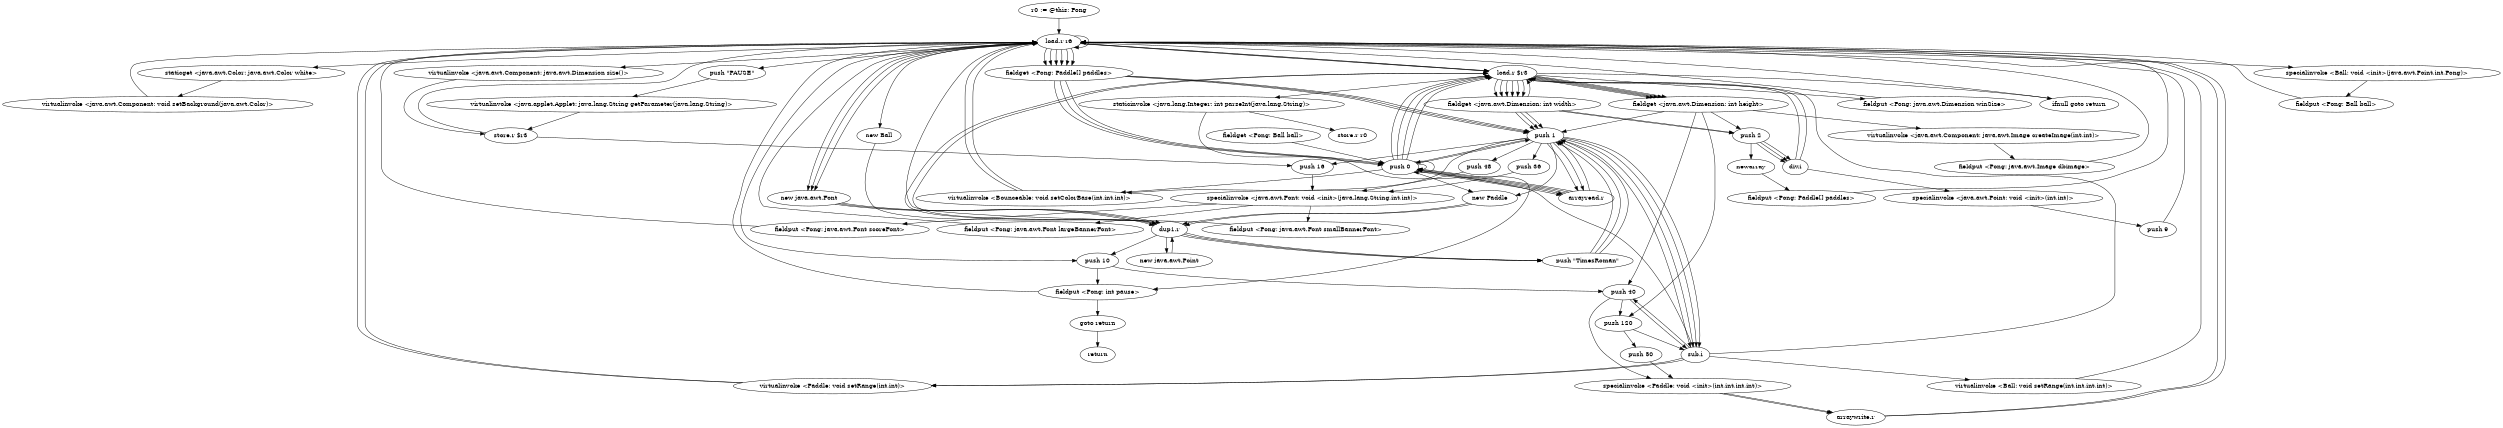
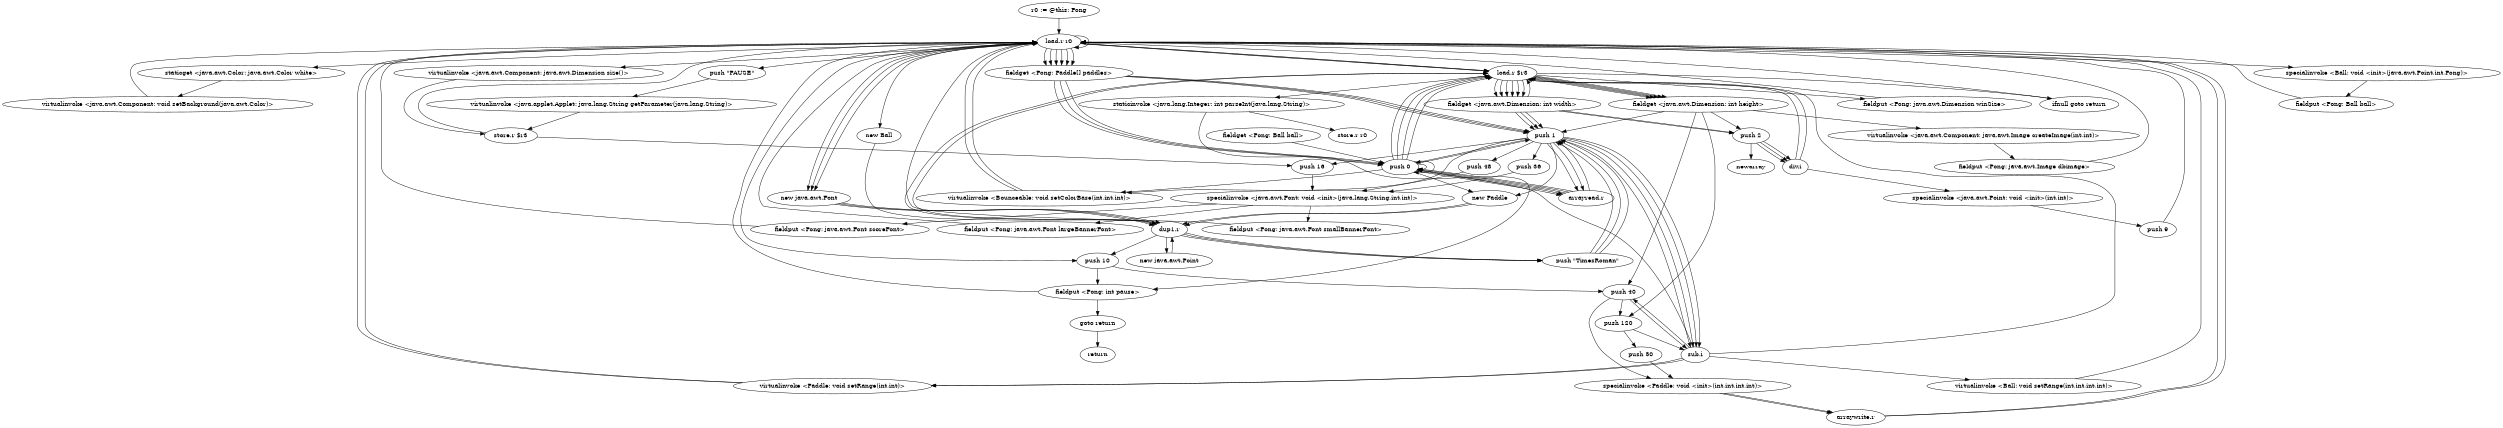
  digraph {
    "r0 := @this: Pong"
-   "load.r r0" [label="load.r r6"]
+   "load.r r0"
    "staticget <java.awt.Color: java.awt.Color white>"
    "virtualinvoke <java.awt.Component: java.awt.Dimension size()>"
    "load.r $r3"
    "fieldget <Pong: Paddle[] paddles>"
    "push 10"
    "new Ball"
    "specialinvoke <Ball: void <init>(java.awt.Point,int,Pong)>"
    "new java.awt.Font"
    "push \"PAUSE\""
    "virtualinvoke <java.awt.Component: void setBackground(java.awt.Color)>"
    "store.r $r3"
    "fieldput <Pong: java.awt.Dimension winSize>"
    "fieldget <java.awt.Dimension: int width>"
    "fieldget <java.awt.Dimension: int height>"
    "ifnull goto return"
    "staticinvoke <java.lang.Integer: int parseInt(java.lang.String)>"
    "push 2"
    newarray
    "div.i"
    "push 0"
    "push 1"
    "push 40"
    "fieldput <Pong: int pause>"
    "dup1.r"
    "fieldput <Pong: Ball ball>"
    "fieldget <Pong: Ball ball>"
    "virtualinvoke <java.applet.Applet: java.lang.String getParameter(java.lang.String)>"
    "push 16"
    "push 120"
    "virtualinvoke <java.awt.Component: java.awt.Image createImage(int,int)>"
    "store.r r0"
-   "fieldput <Pong: Paddle[] paddles>"
    "specialinvoke <java.awt.Point: void <init>(int,int)>"
    "new Paddle"
    "arrayread.r"
    "virtualinvoke <Bounceable: void setColorBase(int,int,int)>"
    "sub.i"
    "push 36"
    "push 48"
    "new java.awt.Point"
    "push \"TimesRoman\""
    "specialinvoke <Paddle: void <init>(int,int,int,int)>"
    "goto return"
    "push 50"
    "arraywrite.r"
    "virtualinvoke <Paddle: void setRange(int,int)>"
    "virtualinvoke <Ball: void setRange(int,int,int,int)>"
    "specialinvoke <java.awt.Font: void <init>(java.lang.String,int,int)>"
    "push 9"
    "fieldput <Pong: java.awt.Image dbimage>"
    return
    "fieldput <Pong: java.awt.Font scoreFont>"
    "fieldput <Pong: java.awt.Font largeBannerFont>"
    "fieldput <Pong: java.awt.Font smallBannerFont>"
    "r0 := @this: Pong" -> "load.r r0"
    "load.r r0" -> "load.r r0"
    "load.r r0" -> "staticget <java.awt.Color: java.awt.Color white>"
    "load.r r0" -> "virtualinvoke <java.awt.Component: java.awt.Dimension size()>"
    "load.r r0" -> "load.r $r3"
    "load.r r0" -> "load.r $r3"
    "load.r r0" -> "load.r $r3"
    "load.r r0" -> "fieldget <Pong: Paddle[] paddles>"
    "load.r r0" -> "fieldget <Pong: Paddle[] paddles>"
    "load.r r0" -> "fieldget <Pong: Paddle[] paddles>"
    "load.r r0" -> "fieldget <Pong: Paddle[] paddles>"
    "load.r r0" -> "fieldget <Pong: Paddle[] paddles>"
    "load.r r0" -> "fieldget <Pong: Paddle[] paddles>"
    "load.r r0" -> "push 10"
    "load.r r0" -> "new Ball"
    "load.r r0" -> "specialinvoke <Ball: void <init>(java.awt.Point,int,Pong)>"
    "load.r r0" -> "new java.awt.Font"
    "load.r r0" -> "new java.awt.Font"
    "load.r r0" -> "new java.awt.Font"
    "load.r r0" -> "push \"PAUSE\""
    "staticget <java.awt.Color: java.awt.Color white>" -> "virtualinvoke <java.awt.Component: void setBackground(java.awt.Color)>"
    "virtualinvoke <java.awt.Component: java.awt.Dimension size()>" -> "store.r $r3"
    "load.r $r3" -> "fieldput <Pong: java.awt.Dimension winSize>"
    "load.r $r3" -> "fieldget <java.awt.Dimension: int width>"
    "load.r $r3" -> "fieldget <java.awt.Dimension: int width>"
    "load.r $r3" -> "fieldget <java.awt.Dimension: int width>"
    "load.r $r3" -> "fieldget <java.awt.Dimension: int width>"
    "load.r $r3" -> "fieldget <java.awt.Dimension: int width>"
    "load.r $r3" -> "fieldget <java.awt.Dimension: int width>"
    "load.r $r3" -> "fieldget <java.awt.Dimension: int height>"
    "load.r $r3" -> "fieldget <java.awt.Dimension: int height>"
    "load.r $r3" -> "fieldget <java.awt.Dimension: int height>"
    "load.r $r3" -> "fieldget <java.awt.Dimension: int height>"
    "load.r $r3" -> "fieldget <java.awt.Dimension: int height>"
    "load.r $r3" -> "ifnull goto return"
    "load.r $r3" -> "staticinvoke <java.lang.Integer: int parseInt(java.lang.String)>"
    "fieldget <Pong: Paddle[] paddles>" -> "push 0"
    "fieldget <Pong: Paddle[] paddles>" -> "push 0"
    "fieldget <Pong: Paddle[] paddles>" -> "push 0"
    "fieldget <Pong: Paddle[] paddles>" -> "push 1"
    "fieldget <Pong: Paddle[] paddles>" -> "push 1"
    "fieldget <Pong: Paddle[] paddles>" -> "push 1"
    "push 10" -> "push 40"
    "push 10" -> "fieldput <Pong: int pause>"
    "new Ball" -> "dup1.r"
    "specialinvoke <Ball: void <init>(java.awt.Point,int,Pong)>" -> "fieldput <Pong: Ball ball>"
    "new java.awt.Font" -> "dup1.r"
    "new java.awt.Font" -> "dup1.r"
    "new java.awt.Font" -> "dup1.r"
    "push \"PAUSE\"" -> "virtualinvoke <java.applet.Applet: java.lang.String getParameter(java.lang.String)>"
    "virtualinvoke <java.awt.Component: void setBackground(java.awt.Color)>" -> "load.r r0"
    "store.r $r3" -> "load.r r0"
    "store.r $r3" -> "push 16"
    "fieldput <Pong: java.awt.Dimension winSize>" -> "load.r r0"
    "fieldget <java.awt.Dimension: int width>" -> "load.r $r3"
    "fieldget <java.awt.Dimension: int width>" -> "push 2"
    "fieldget <java.awt.Dimension: int width>" -> "push 2"
    "fieldget <java.awt.Dimension: int width>" -> "push 1"
    "fieldget <java.awt.Dimension: int width>" -> "push 1"
    "fieldget <java.awt.Dimension: int width>" -> "push 1"
    "fieldget <java.awt.Dimension: int height>" -> "push 2"
    "fieldget <java.awt.Dimension: int height>" -> "push 1"
    "fieldget <java.awt.Dimension: int height>" -> "push 40"
    "fieldget <java.awt.Dimension: int height>" -> "push 120"
    "fieldget <java.awt.Dimension: int height>" -> "virtualinvoke <java.awt.Component: java.awt.Image createImage(int,int)>"
    "ifnull goto return" -> "load.r r0"
    "staticinvoke <java.lang.Integer: int parseInt(java.lang.String)>" -> "fieldput <Pong: int pause>"
    "staticinvoke <java.lang.Integer: int parseInt(java.lang.String)>" -> "store.r r0"
    "push 2" -> newarray
    "push 2" -> "div.i"
    "push 2" -> "div.i"
    "push 2" -> "div.i"
-   newarray -> "fieldput <Pong: Paddle[] paddles>"
    "div.i" -> "load.r $r3"
    "div.i" -> "load.r $r3"
    "div.i" -> "specialinvoke <java.awt.Point: void <init>(int,int)>"
    "push 0" -> "load.r $r3"
    "push 0" -> "load.r $r3"
    "push 0" -> "load.r $r3"
    "push 0" -> "load.r $r3"
    "push 0" -> "push 0"
    "push 0" -> "push 0"
    "push 0" -> "push 1"
    "push 0" -> "new Paddle"
    "push 0" -> "arrayread.r"
    "push 0" -> "arrayread.r"
    "push 0" -> "virtualinvoke <Bounceable: void setColorBase(int,int,int)>"
    "push 1" -> "push 0"
    "push 1" -> "push 16"
    "push 1" -> "new Paddle"
    "push 1" -> "arrayread.r"
    "push 1" -> "arrayread.r"
    "push 1" -> "virtualinvoke <Bounceable: void setColorBase(int,int,int)>"
    "push 1" -> "sub.i"
    "push 1" -> "sub.i"
    "push 1" -> "sub.i"
    "push 1" -> "sub.i"
    "push 1" -> "push 36"
    "push 1" -> "push 48"
    "push 40" -> "push 120"
    "push 40" -> "sub.i"
    "push 40" -> "specialinvoke <Paddle: void <init>(int,int,int,int)>"
    "fieldput <Pong: int pause>" -> "load.r r0"
    "fieldput <Pong: int pause>" -> "goto return"
    "dup1.r" -> "load.r $r3"
    "dup1.r" -> "load.r $r3"
    "dup1.r" -> "push 10"
    "dup1.r" -> "new java.awt.Point"
    "dup1.r" -> "push \"TimesRoman\""
    "dup1.r" -> "push \"TimesRoman\""
    "dup1.r" -> "push \"TimesRoman\""
    "fieldput <Pong: Ball ball>" -> "load.r r0"
    "fieldget <Pong: Ball ball>" -> "push 0"
    "virtualinvoke <java.applet.Applet: java.lang.String getParameter(java.lang.String)>" -> "store.r $r3"
    "push 16" -> "specialinvoke <java.awt.Font: void <init>(java.lang.String,int,int)>"
    "push 120" -> "sub.i"
    "push 120" -> "push 50"
    "virtualinvoke <java.awt.Component: java.awt.Image createImage(int,int)>" -> "fieldput <Pong: java.awt.Image dbimage>"
-   "fieldput <Pong: Paddle[] paddles>" -> "load.r r0"
    "specialinvoke <java.awt.Point: void <init>(int,int)>" -> "push 9"
    "new Paddle" -> "dup1.r"
    "new Paddle" -> "dup1.r"
    "arrayread.r" -> "push 0"
    "arrayread.r" -> "push 0"
    "arrayread.r" -> "push 0"
    "arrayread.r" -> "push 1"
    "virtualinvoke <Bounceable: void setColorBase(int,int,int)>" -> "load.r r0"
    "virtualinvoke <Bounceable: void setColorBase(int,int,int)>" -> "load.r r0"
    "sub.i" -> "load.r $r3"
    "sub.i" -> "push 0"
    "sub.i" -> "push 40"
    "sub.i" -> "virtualinvoke <Paddle: void setRange(int,int)>"
    "sub.i" -> "virtualinvoke <Paddle: void setRange(int,int)>"
    "sub.i" -> "virtualinvoke <Ball: void setRange(int,int,int,int)>"
    "push 36" -> "specialinvoke <java.awt.Font: void <init>(java.lang.String,int,int)>"
    "push 48" -> "specialinvoke <java.awt.Font: void <init>(java.lang.String,int,int)>"
    "new java.awt.Point" -> "dup1.r"
    "push \"TimesRoman\"" -> "push 1"
    "push \"TimesRoman\"" -> "push 1"
    "push \"TimesRoman\"" -> "push 1"
    "specialinvoke <Paddle: void <init>(int,int,int,int)>" -> "arraywrite.r"
    "specialinvoke <Paddle: void <init>(int,int,int,int)>" -> "arraywrite.r"
    "goto return" -> return
    "push 50" -> "specialinvoke <Paddle: void <init>(int,int,int,int)>"
    "arraywrite.r" -> "load.r r0"
    "arraywrite.r" -> "load.r r0"
    "virtualinvoke <Paddle: void setRange(int,int)>" -> "load.r r0"
    "virtualinvoke <Paddle: void setRange(int,int)>" -> "load.r r0"
    "virtualinvoke <Ball: void setRange(int,int,int,int)>" -> "load.r r0"
    "specialinvoke <java.awt.Font: void <init>(java.lang.String,int,int)>" -> "fieldput <Pong: java.awt.Font scoreFont>"
    "specialinvoke <java.awt.Font: void <init>(java.lang.String,int,int)>" -> "fieldput <Pong: java.awt.Font largeBannerFont>"
    "specialinvoke <java.awt.Font: void <init>(java.lang.String,int,int)>" -> "fieldput <Pong: java.awt.Font smallBannerFont>"
    "push 9" -> "load.r r0"
    "fieldput <Pong: java.awt.Image dbimage>" -> "load.r r0"
    "fieldput <Pong: java.awt.Font scoreFont>" -> "load.r r0"
    "fieldput <Pong: java.awt.Font largeBannerFont>" -> "load.r r0"
    "fieldput <Pong: java.awt.Font smallBannerFont>" -> "load.r r0"
  }
